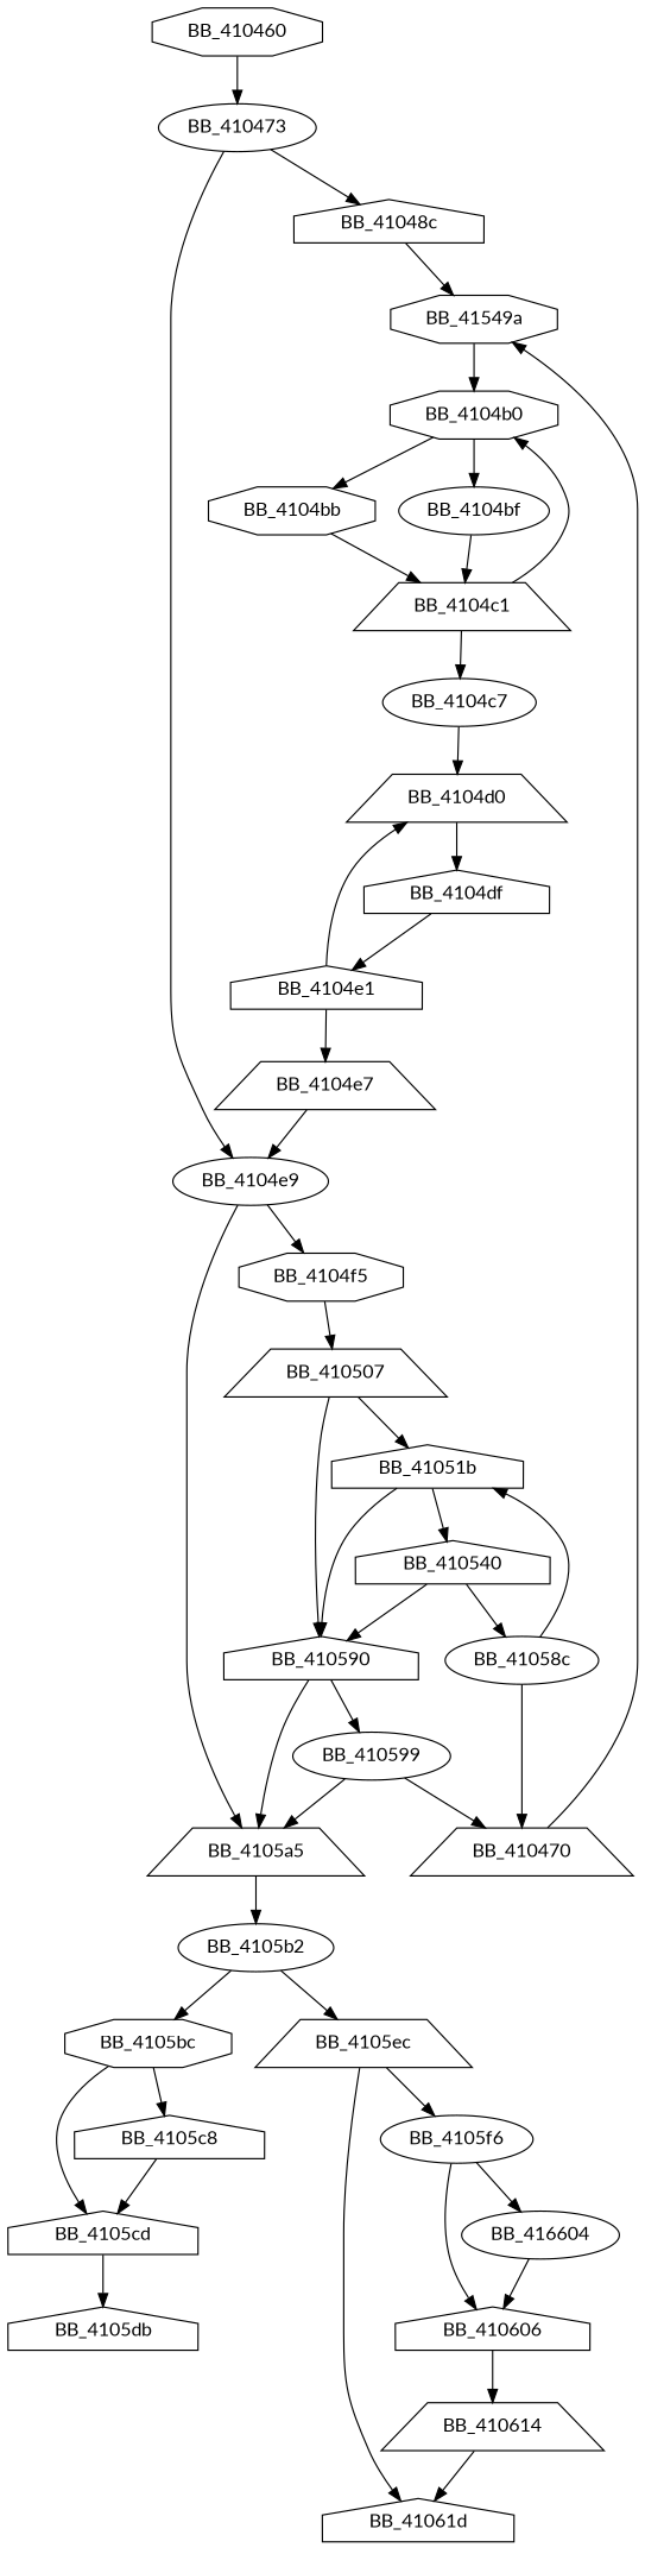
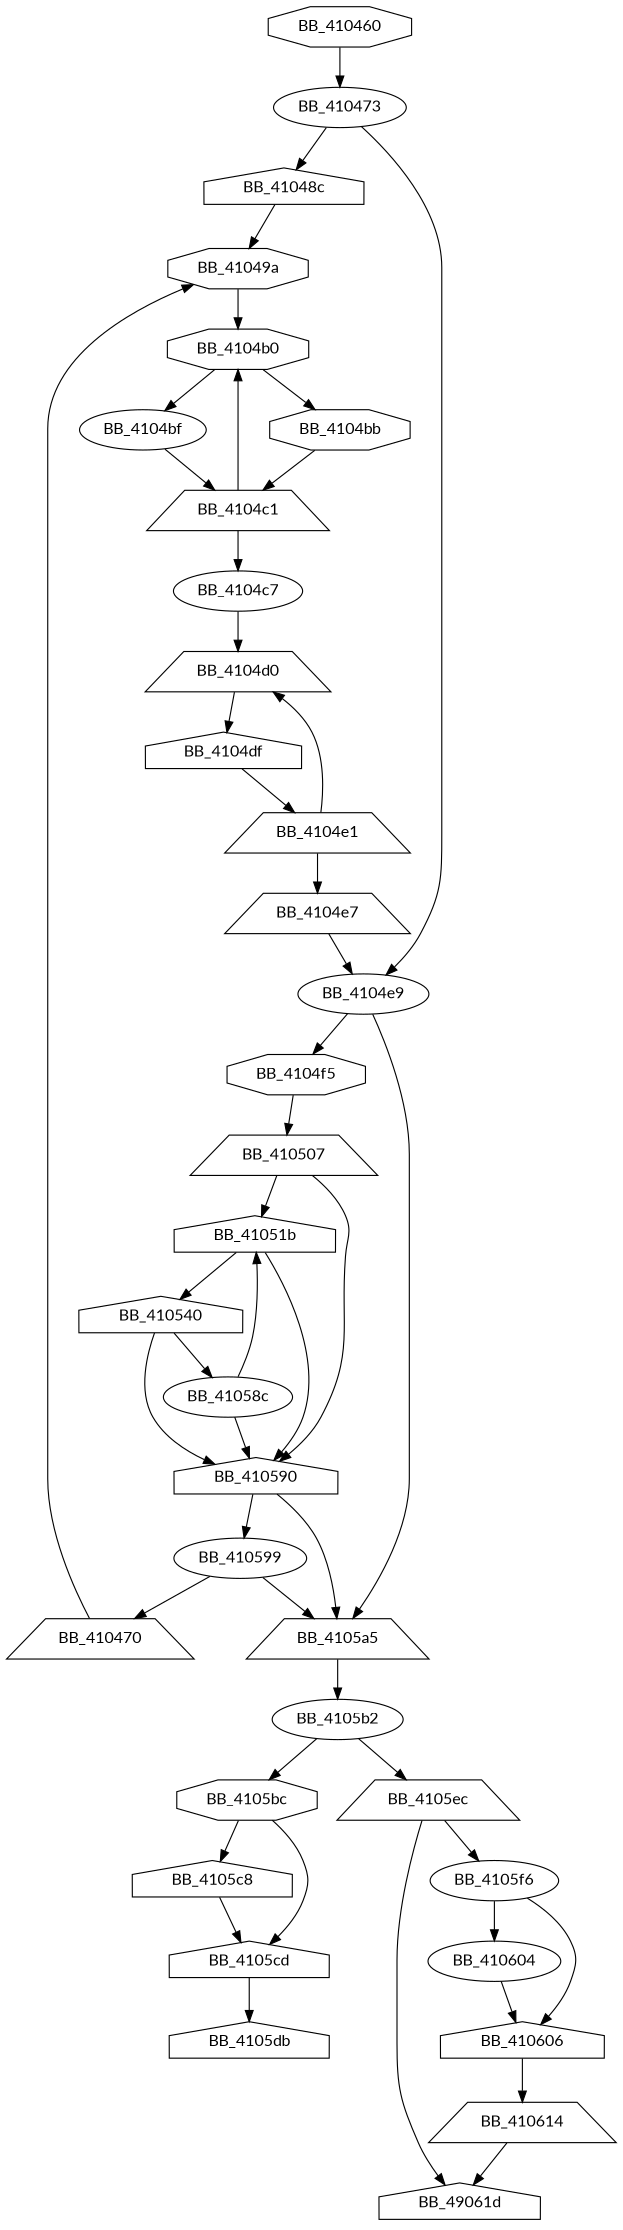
  digraph {
    fontname=Lato
    node [fontname=Lato shape=house]
    edge [fontname=Lato]
    BB_410460 [shape=octagon]
    BB_410473 [shape=ellipse]
    BB_41048c
    BB_4104e9 [shape=ellipse]
-   BB_41049a [shape=octagon label=BB_41549a]
+   BB_41049a [shape=octagon]
    BB_4104f5 [shape=octagon]
    BB_4105a5 [shape=trapezium]
    BB_410470 [shape=trapezium]
    BB_4104b0 [shape=octagon]
    BB_410507 [shape=trapezium]
    BB_4105b2 [shape=ellipse]
    BB_4104bb [shape=octagon]
    BB_4104bf [shape=ellipse]
    BB_4104c1 [shape=trapezium]
    BB_4104c7 [shape=ellipse]
    BB_4104d0 [shape=trapezium]
    BB_4104df
-   BB_4104e1
+   BB_4104e1 [shape=trapezium]
    BB_4104e7 [shape=trapezium]
    BB_41051b
    BB_410590
    BB_4105bc [shape=octagon]
    BB_4105ec [shape=trapezium]
    BB_410540
    BB_410599 [shape=ellipse]
    BB_41058c [shape=ellipse]
    BB_4105c8
    BB_4105cd
-   BB_41061d
+   BB_41061d [label=BB_49061d]
    BB_4105f6 [shape=ellipse]
    BB_4105db
-   BB_410604 [shape=ellipse label=BB_416604]
+   BB_410604 [shape=ellipse]
    BB_410606
    BB_410614 [shape=trapezium]
    BB_410460 -> BB_410473
    BB_410473 -> BB_41048c
    BB_410473 -> BB_4104e9
    BB_41048c -> BB_41049a
    BB_4104e9 -> BB_4104f5
    BB_4104e9 -> BB_4105a5
    BB_41049a -> BB_4104b0
    BB_4104f5 -> BB_410507
    BB_4105a5 -> BB_4105b2
    BB_410470 -> BB_41049a
    BB_4104b0 -> BB_4104bb
    BB_4104b0 -> BB_4104bf
    BB_410507 -> BB_41051b
    BB_410507 -> BB_410590
    BB_4105b2 -> BB_4105bc
    BB_4105b2 -> BB_4105ec
    BB_4104bb -> BB_4104c1
    BB_4104bf -> BB_4104c1
    BB_4104c1 -> BB_4104b0
    BB_4104c1 -> BB_4104c7
    BB_4104c7 -> BB_4104d0
    BB_4104d0 -> BB_4104df
    BB_4104df -> BB_4104e1
    BB_4104e1 -> BB_4104d0
    BB_4104e1 -> BB_4104e7
    BB_4104e7 -> BB_4104e9
    BB_41051b -> BB_410590
    BB_41051b -> BB_410540
    BB_410590 -> BB_4105a5
    BB_410590 -> BB_410599
    BB_4105bc -> BB_4105c8
    BB_4105bc -> BB_4105cd
    BB_4105ec -> BB_41061d
    BB_4105ec -> BB_4105f6
    BB_410540 -> BB_410590
    BB_410540 -> BB_41058c
    BB_410599 -> BB_4105a5
    BB_410599 -> BB_410470
    BB_41058c -> BB_41051b
-   BB_41058c -> BB_410470
+   BB_41058c -> BB_410590
    BB_4105c8 -> BB_4105cd
    BB_4105cd -> BB_4105db
    BB_4105f6 -> BB_410604
    BB_4105f6 -> BB_410606
    BB_410604 -> BB_410606
    BB_410606 -> BB_410614
    BB_410614 -> BB_41061d
  }
